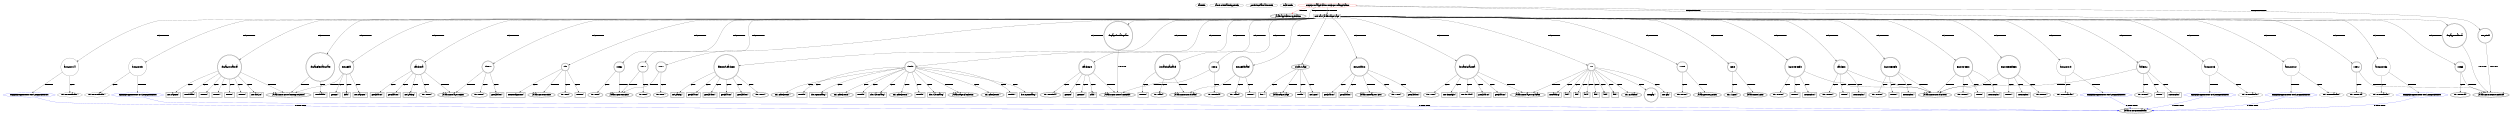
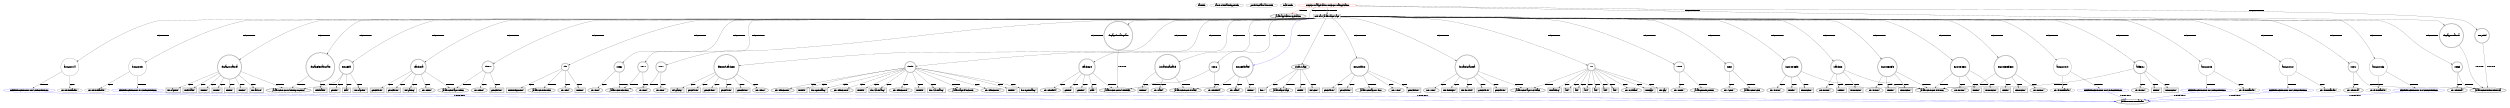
  digraph {
    node [isFrameworkType=true vertexType=INSIDE_CALL peripheries=2 shape=box]
    baseInfo [category=extension_graph graphId=2011 isAnonymous=false possibleRelation=true isFrameworkType="" vertexType="" peripheries="" shape=""]
    frameworkRelatedTypesInfo [0="javafx.application.Application" isFrameworkType="" vertexType="" peripheries="" shape=""]
    possibleCollaborationsInfo [0="2011~OVERRIDING_METHOD_DECLARATION-INSTANTIATION-~javafx.application.Application ~javafx.event.EventHandler ~false~true" isFrameworkType="" vertexType="" peripheries="" shape=""]
    locationInfo [contextSignature=InsightJournalApplication filePath="/bfurner27-CS-246/CS-246-master/src/insightjournalapplication/InsightJournalApplication.java" graphId=2011 projectName="bfurner27-CS-246" isFrameworkType="" vertexType="" peripheries="" shape=""]
    n5 [color=red isFrameworkType=false label="insightjournalapplication.InsightJournalApplication" vertexType=ROOT_CLIENT_CLASS_DECLARATION peripheries="" shape=""]
    n6 [label="javafx.application.Application" vertexType=FRAMEWORK_CLASS_TYPE shape=""]
    n7 [label=displayFileLoadUpdate shape=circle vertexType=FIELD_DECLARATION]
    n8 [label=displayJournalArea shape=circle vertexType=FIELD_DECLARATION]
    n9 [label=entryField shape=circle vertexType=FIELD_DECLARATION]
    n10 [isFrameworkType=false label="void start(javafx.stage.Stage)" vertexType=OVERRIDING_METHOD_DECLARATION peripheries=""]
    n11 [label="javafx.scene.control.TextField" vertexType=FRAMEWORK_CLASS_TYPE shape=""]
    n12 [label="javafx.scene.setFont.TextArea" vertexType=FRAMEWORK_CLASS_TYPE shape=""]
    n13 [label=primaryStage vertexType=PARAMETER_DECLARATION shape=""]
    n14 [label=addEntry shape=circle vertexType=VARIABLE_EXPRESION]
    n15 [isFrameworkType=false label=anonymous3 shape=circle vertexType=VARIABLE_EXPRESION peripheries=""]
    n16 [label=entryField shape=circle vertexType=VARIABLE_EXPRESION]
    n17 [label=displayJournalArea shape=circle vertexType=VARIABLE_EXPRESION]
    n18 [label=titleBox shape=circle vertexType=VARIABLE_EXPRESION]
    n19 [label=title shape=circle vertexType=VARIABLE_EXPRESION]
    n20 [label=VAR10 shape=circle vertexType=VARIABLE_EXPRESION]
    n21 [label=fileInAndSearchBox shape=circle vertexType=VARIABLE_EXPRESION]
    n22 [label=importTextFile shape=circle vertexType=VARIABLE_EXPRESION]
    n23 [label=VAR16 shape=circle vertexType=VARIABLE_EXPRESION]
    n24 [label=displayFileLoadUpdate shape=circle vertexType=VARIABLE_EXPRESION]
    n25 [isFrameworkType=false label=anonymous19 shape=circle vertexType=VARIABLE_EXPRESION peripheries=""]
    n26 [label=theFile shape=circle vertexType=VARIABLE_EXPRESION]
    n27 [label=importXMLFile shape=circle vertexType=VARIABLE_EXPRESION]
    n28 [isFrameworkType=false label=anonymous27 shape=circle vertexType=VARIABLE_EXPRESION peripheries=""]
    n29 [label=searchBtn shape=circle vertexType=VARIABLE_EXPRESION]
    n30 [label=searchInput shape=circle vertexType=VARIABLE_EXPRESION]
    n31 [isFrameworkType=false label=anonymous36 shape=circle vertexType=VARIABLE_EXPRESION peripheries=""]
    n32 [label=exportXMLBtn shape=circle vertexType=VARIABLE_EXPRESION]
    n33 [isFrameworkType=false label=anonymous44 shape=circle vertexType=VARIABLE_EXPRESION peripheries=""]
    n34 [label=exportTextFileBtn shape=circle vertexType=VARIABLE_EXPRESION]
    n35 [isFrameworkType=false label=anonymous51 shape=circle vertexType=VARIABLE_EXPRESION peripheries=""]
    n36 [label=entryFieldLabel shape=circle vertexType=VARIABLE_EXPRESION]
    n37 [label=VAR62 shape=circle vertexType=VARIABLE_EXPRESION]
    n38 [label=VAR63 shape=circle vertexType=VARIABLE_EXPRESION]
    n39 [label=entryAddition shape=circle vertexType=VARIABLE_EXPRESION]
    n40 [label=journalDisplayLabel shape=circle vertexType=VARIABLE_EXPRESION]
    n41 [label=VAR71 shape=circle vertexType=VARIABLE_EXPRESION]
    n42 [label=VAR72 shape=circle vertexType=VARIABLE_EXPRESION]
    n43 [label=formatDisplayArea shape=circle vertexType=VARIABLE_EXPRESION]
    n44 [label=searchArea shape=circle vertexType=VARIABLE_EXPRESION]
    n45 [label=root shape=circle vertexType=VARIABLE_EXPRESION]
    n46 [label=VAR89 shape=circle vertexType=VARIABLE_EXPRESION]
    n47 [label=scene shape=circle vertexType=VARIABLE_EXPRESION]
    n48 [label="javafx.stage.Stage" vertexType=FRAMEWORK_CLASS_TYPE shape=""]
    n49 [label="setTitle()"]
    n50 [label="setScene()"]
    n51 [label="show()"]
    n52 [label="javafx.scene.control.Button" vertexType=FRAMEWORK_CLASS_TYPE shape=""]
    n53 [label="new Button()" vertexType=CONSTRUCTOR_CALL shape=""]
    n54 [label="setText()"]
    n55 [label="setOnAction()"]
    n56 [color=blue isFrameworkType=false label=REFERENCE_ANONYMOUS_DECLARATION vertexType=REFERENCE_ANONYMOUS_DECLARATION peripheries="" shape=""]
    n57 [isFrameworkType=false label="new EventHandler()" vertexType=CONSTRUCTOR_CALL peripheries="" shape=""]
    n58 [label="javafx.scene.control.TextInputControl" vertexType=FRAMEWORK_CLASS_TYPE shape=""]
    n59 [label="getText()"]
    n60 [label="clear()"]
    n61 [label="setWrapText()"]
    n62 [label="setText()"]
    n63 [label="setText()"]
    n64 [label="setText()"]
    n65 [label="setText()"]
    n66 [label="setMaxSize()"]
    n67 [label="setWrapText()"]
    n68 [label="setEditable()"]
    n69 [label="javafx.scene.layout.HBox" vertexType=FRAMEWORK_CLASS_TYPE shape=""]
    n70 [label="new HBox()" vertexType=CONSTRUCTOR_CALL shape=""]
    n71 [label="getChildren()"]
    n72 [label="javafx.scene.text.Text" vertexType=FRAMEWORK_CLASS_TYPE shape=""]
    n73 [label="new Text()" vertexType=CONSTRUCTOR_CALL shape=""]
    n74 [label="setFont()"]
    n75 [label="setTextAlignment()"]
    n76 [label="javafx.scene.text.Font" vertexType=FRAMEWORK_CLASS_TYPE shape=""]
    n77 [label="new Font()" vertexType=CONSTRUCTOR_CALL shape=""]
    n78 [label="new HBox()" vertexType=CONSTRUCTOR_CALL shape=""]
    n79 [label="setSpacing()"]
    n80 [label="getChildren()"]
    n81 [label="getChildren()"]
    n82 [label="getChildren()"]
    n83 [label="getChildren()"]
    n84 [label="new Button()" vertexType=CONSTRUCTOR_CALL shape=""]
    n85 [label="setText()"]
    n86 [label="setOnAction()"]
    n87 [label="new TextField()" vertexType=CONSTRUCTOR_CALL shape=""]
    n88 [label="setEditable()"]
    n89 [color=blue isFrameworkType=false label=REFERENCE_ANONYMOUS_DECLARATION vertexType=REFERENCE_ANONYMOUS_DECLARATION peripheries="" shape=""]
    n90 [isFrameworkType=false label="new EventHandler()" vertexType=CONSTRUCTOR_CALL peripheries="" shape=""]
    n91 [label="javafx.stage.FileChooser" vertexType=FRAMEWORK_CLASS_TYPE shape=""]
    n92 [label="new FileChooser()" vertexType=CONSTRUCTOR_CALL shape=""]
    n93 [label="setTitle()"]
    n94 [label="showOpenDialog()"]
    n95 [label="new FileChooser()" vertexType=CONSTRUCTOR_CALL shape=""]
    n96 [label="setTitle()"]
    n97 [label="showOpenDialog()"]
    n98 [label="new FileChooser()" vertexType=CONSTRUCTOR_CALL shape=""]
    n99 [label="setTitle()"]
    n100 [label="showSaveDialog()"]
    n101 [label="new FileChooser()" vertexType=CONSTRUCTOR_CALL shape=""]
    n102 [label="setTitle()"]
    n103 [label="showSaveDialog()"]
    n104 [label="new Button()" vertexType=CONSTRUCTOR_CALL shape=""]
    n105 [label="setText()"]
    n106 [label="setOnAction()"]
    n107 [color=blue isFrameworkType=false label=REFERENCE_ANONYMOUS_DECLARATION vertexType=REFERENCE_ANONYMOUS_DECLARATION peripheries="" shape=""]
    n108 [isFrameworkType=false label="new EventHandler()" vertexType=CONSTRUCTOR_CALL peripheries="" shape=""]
    n109 [label="new Button()" vertexType=CONSTRUCTOR_CALL shape=""]
    n110 [label="setText()"]
    n111 [label="setOnAction()"]
    n112 [label="new TextField()" vertexType=CONSTRUCTOR_CALL shape=""]
    n113 [label="getText()"]
    n114 [label="getText()"]
    n115 [label="clear()"]
    n116 [color=blue isFrameworkType=false label=REFERENCE_ANONYMOUS_DECLARATION vertexType=REFERENCE_ANONYMOUS_DECLARATION peripheries="" shape=""]
    n117 [isFrameworkType=false label="new EventHandler()" vertexType=CONSTRUCTOR_CALL peripheries="" shape=""]
    n118 [label="new Button()" vertexType=CONSTRUCTOR_CALL shape=""]
    n119 [label="setText()"]
    n120 [label="setOnAction()"]
    n121 [color=blue isFrameworkType=false label=REFERENCE_ANONYMOUS_DECLARATION vertexType=REFERENCE_ANONYMOUS_DECLARATION peripheries="" shape=""]
    n122 [isFrameworkType=false label="new EventHandler()" vertexType=CONSTRUCTOR_CALL peripheries="" shape=""]
    n123 [label="new Button()" vertexType=CONSTRUCTOR_CALL shape=""]
    n124 [label="setText()"]
    n125 [label="setOnAction()"]
    n126 [color=blue isFrameworkType=false label=REFERENCE_ANONYMOUS_DECLARATION vertexType=REFERENCE_ANONYMOUS_DECLARATION peripheries="" shape=""]
    n127 [isFrameworkType=false label="new EventHandler()" vertexType=CONSTRUCTOR_CALL peripheries="" shape=""]
    n128 [label="javafx.scene.control.Label" vertexType=FRAMEWORK_CLASS_TYPE shape=""]
    n129 [label="new Label()" vertexType=CONSTRUCTOR_CALL shape=""]
    n130 [label="setFont()"]
    n131 [label="new Font()" vertexType=CONSTRUCTOR_CALL shape=""]
    n132 [label="new TextArea()" vertexType=CONSTRUCTOR_CALL shape=""]
    n133 [label="javafx.scene.layout.VBox" vertexType=FRAMEWORK_CLASS_TYPE shape=""]
    n134 [label="new VBox()" vertexType=CONSTRUCTOR_CALL shape=""]
    n135 [label="getChildren()"]
    n136 [label="getChildren()"]
    n137 [label="getChildren()"]
    n138 [label="new Label()" vertexType=CONSTRUCTOR_CALL shape=""]
    n139 [label="setFont()"]
    n140 [label="new Font()" vertexType=CONSTRUCTOR_CALL shape=""]
    n141 [label="new TextArea()" vertexType=CONSTRUCTOR_CALL shape=""]
    n142 [label="new VBox()" vertexType=CONSTRUCTOR_CALL shape=""]
    n143 [label="setMinHeight()"]
    n144 [label="setMinWidth()"]
    n145 [label="getChildren()"]
    n146 [label="getChildren()"]
    n147 [label="javafx.scene.layout.GridPane" vertexType=FRAMEWORK_CLASS_TYPE shape=""]
    n148 [label="new HBox()" vertexType=CONSTRUCTOR_CALL shape=""]
    n149 [label="getChildren()"]
    n150 [label="getChildren()"]
    n151 [label="setSpacing()"]
    n152 [label="new GridPane()" vertexType=CONSTRUCTOR_CALL shape=""]
-   n153 [label="setHgap()" shape=circle]
+   n153 [label="setHgap()"]
    n154 [label="setVgap()"]
    n155 [label="setPadding()"]
    n156 [label="add()"]
    n157 [label="add()"]
    n158 [label="add()"]
    n159 [label="add()"]
    n160 [label="add()"]
    n161 [label="add()"]
    n162 [label="javafx.geometry.Insets" vertexType=FRAMEWORK_CLASS_TYPE shape=""]
    n163 [label="new Insets()" vertexType=CONSTRUCTOR_CALL shape=""]
    n164 [label="javafx.scene.Scene" vertexType=FRAMEWORK_CLASS_TYPE shape=""]
    n165 [label="new Scene()" vertexType=CONSTRUCTOR_CALL shape=""]
    n166 [label="javafx.event.EventHandler" vertexType=FRAMEWORK_INTERFACE_TYPE shape=""]
    n5 -> n6 [color=red label=EXTEND]
    n5 -> n7 [label=DECLARE_FIELD]
    n5 -> n8 [label=DECLARE_FIELD]
    n5 -> n9 [label=DECLARE_FIELD]
    n5 -> n10 [label=OVERRIDE]
    n7 -> n11 [label=OF_TYPE]
    n8 -> n12 [label=OF_TYPE]
    n9 -> n12 [label=OF_TYPE]
    n10 -> n13 [label=PARAMETER]
    n10 -> n14 [label=INSTANTIATE]
    n10 -> n15 [label=INSTANTIATE]
    n10 -> n16 [label=INSTANTIATE]
    n10 -> n17 [label=INSTANTIATE]
    n10 -> n18 [label=INSTANTIATE]
    n10 -> n19 [label=INSTANTIATE]
    n10 -> n20 [label=INSTANTIATE]
    n10 -> n21 [label=INSTANTIATE]
    n10 -> n22 [label=INSTANTIATE]
    n10 -> n23 [label=INSTANTIATE]
    n10 -> n24 [label=INSTANTIATE]
    n10 -> n25 [label=INSTANTIATE]
    n10 -> n26 [label=INSTANTIATE]
    n10 -> n27 [label=INSTANTIATE]
    n10 -> n28 [label=INSTANTIATE]
    n10 -> n29 [label=INSTANTIATE]
    n10 -> n30 [label=INSTANTIATE]
    n10 -> n31 [label=INSTANTIATE]
    n10 -> n32 [label=INSTANTIATE]
    n10 -> n33 [label=INSTANTIATE]
    n10 -> n34 [label=INSTANTIATE]
    n10 -> n35 [label=INSTANTIATE]
-   n10 -> n36 [label=INSTANTIATE]
+   n10 -> n36 [label=INSTANTIATE color=blue]
    n10 -> n37 [label=INSTANTIATE]
    n10 -> n38 [label=INSTANTIATE]
    n10 -> n39 [label=INSTANTIATE]
    n10 -> n40 [label=INSTANTIATE]
    n10 -> n41 [label=INSTANTIATE]
    n10 -> n42 [label=INSTANTIATE]
    n10 -> n43 [label=INSTANTIATE]
    n10 -> n44 [label=INSTANTIATE]
    n10 -> n45 [label=INSTANTIATE]
    n10 -> n46 [label=INSTANTIATE]
    n10 -> n47 [label=INSTANTIATE]
    n13 -> n48 [label=OF_TYPE]
    n13 -> n49 [label=CALL]
    n13 -> n50 [label=CALL]
    n13 -> n51 [label=CALL]
    n14 -> n52 [label=OF_TYPE]
    n14 -> n53 [label=CALL]
    n14 -> n54 [label=CALL]
    n14 -> n55 [label=CALL]
    n15 -> n56 [label=OF_TYPE]
    n15 -> n57 [label=CALL]
    n16 -> n58 [label=OF_TYPE]
    n16 -> n59 [label=CALL]
    n16 -> n60 [label=CALL]
    n16 -> n61 [label=CALL]
    n17 -> n58 [label=OF_TYPE]
    n17 -> n62 [label=CALL]
    n17 -> n63 [label=CALL]
    n17 -> n64 [label=CALL]
    n17 -> n65 [label=CALL]
    n17 -> n66 [label=CALL]
    n17 -> n67 [label=CALL]
    n17 -> n68 [label=CALL]
    n18 -> n69 [label=OF_TYPE]
    n18 -> n70 [label=CALL]
    n18 -> n71 [label=CALL]
    n19 -> n72 [label=OF_TYPE]
    n19 -> n73 [label=CALL]
    n19 -> n74 [label=CALL]
    n19 -> n75 [label=CALL]
    n20 -> n76 [label=OF_TYPE]
    n20 -> n77 [label=CALL]
    n21 -> n78 [label=CALL]
    n21 -> n79 [label=CALL]
    n21 -> n80 [label=CALL]
    n21 -> n81 [label=CALL]
    n21 -> n82 [label=CALL]
    n21 -> n83 [label=CALL]
    n22 -> n52 [label=OF_TYPE]
    n22 -> n84 [label=CALL]
    n22 -> n85 [label=CALL]
    n22 -> n86 [label=CALL]
    n23 -> n11 [label=OF_TYPE]
    n23 -> n87 [label=CALL]
    n24 -> n58 [label=OF_TYPE]
    n24 -> n88 [label=CALL]
    n25 -> n89 [label=OF_TYPE]
    n25 -> n90 [label=CALL]
    n26 -> n91 [label=OF_TYPE]
    n26 -> n92 [label=CALL]
    n26 -> n93 [label=CALL]
    n26 -> n94 [label=CALL]
    n26 -> n95 [label=CALL]
    n26 -> n96 [label=CALL]
    n26 -> n97 [label=CALL]
    n26 -> n98 [label=CALL]
    n26 -> n99 [label=CALL]
    n26 -> n100 [label=CALL]
    n26 -> n101 [label=CALL]
    n26 -> n102 [label=CALL]
    n26 -> n103 [label=CALL]
    n27 -> n52 [label=OF_TYPE]
    n27 -> n104 [label=CALL]
    n27 -> n105 [label=CALL]
    n27 -> n106 [label=CALL]
    n28 -> n107 [label=OF_TYPE]
    n28 -> n108 [label=CALL]
    n29 -> n52 [label=OF_TYPE]
    n29 -> n109 [label=CALL]
    n29 -> n110 [label=CALL]
    n29 -> n111 [label=CALL]
    n30 -> n11 [label=OF_TYPE]
    n30 -> n112 [label=CALL]
    n30 -> n113 [label=CALL]
    n30 -> n114 [label=CALL]
    n30 -> n115 [label=CALL]
    n31 -> n116 [label=OF_TYPE]
    n31 -> n117 [label=CALL]
    n32 -> n52 [label=OF_TYPE]
    n32 -> n118 [label=CALL]
    n32 -> n119 [label=CALL]
    n32 -> n120 [label=CALL]
    n33 -> n121 [label=OF_TYPE]
    n33 -> n122 [label=CALL]
    n34 -> n52 [label=OF_TYPE]
    n34 -> n123 [label=CALL]
    n34 -> n124 [label=CALL]
    n34 -> n125 [label=CALL]
    n35 -> n126 [label=OF_TYPE]
    n35 -> n127 [label=CALL]
    n36 -> n128 [label=OF_TYPE]
    n36 -> n129 [label=CALL]
    n36 -> n130 [label=CALL]
    n37 -> n76 [label=OF_TYPE]
    n37 -> n131 [label=CALL]
    n38 -> n12 [label=OF_TYPE]
    n38 -> n132 [label=CALL]
    n39 -> n133 [label=OF_TYPE]
    n39 -> n134 [label=CALL]
    n39 -> n135 [label=CALL]
    n39 -> n136 [label=CALL]
    n39 -> n137 [label=CALL]
    n40 -> n128 [label=OF_TYPE]
    n40 -> n138 [label=CALL]
    n40 -> n139 [label=CALL]
    n41 -> n76 [label=OF_TYPE]
    n41 -> n140 [label=CALL]
    n42 -> n12 [label=OF_TYPE]
    n42 -> n141 [label=CALL]
    n43 -> n142 [label=CALL]
    n43 -> n143 [label=CALL]
    n43 -> n144 [label=CALL]
    n43 -> n145 [label=CALL]
    n43 -> n146 [label=CALL]
    n43 -> n147 [label=OF_TYPE]
    n44 -> n69 [label=OF_TYPE]
    n44 -> n148 [label=CALL]
    n44 -> n149 [label=CALL]
    n44 -> n150 [label=CALL]
    n44 -> n151 [label=CALL]
    n45 -> n147 [label=OF_TYPE]
    n45 -> n152 [label=CALL]
    n45 -> n153 [label=CALL]
    n45 -> n154 [label=CALL]
    n45 -> n155 [label=CALL]
    n45 -> n156 [label=CALL]
    n45 -> n157 [label=CALL]
    n45 -> n158 [label=CALL]
    n45 -> n159 [label=CALL]
    n45 -> n160 [label=CALL]
    n45 -> n161 [label=CALL]
    n46 -> n162 [label=OF_TYPE]
    n46 -> n163 [label=CALL]
    n47 -> n164 [label=OF_TYPE]
    n47 -> n165 [label=CALL]
    n56 -> n166 [color=blue label=IMPLEMENT]
    n89 -> n166 [color=blue label=IMPLEMENT]
    n107 -> n166 [color=blue label=IMPLEMENT]
    n116 -> n166 [color=blue label=IMPLEMENT]
    n121 -> n166 [color=blue label=IMPLEMENT]
    n126 -> n166 [color=blue label=IMPLEMENT]
  }
